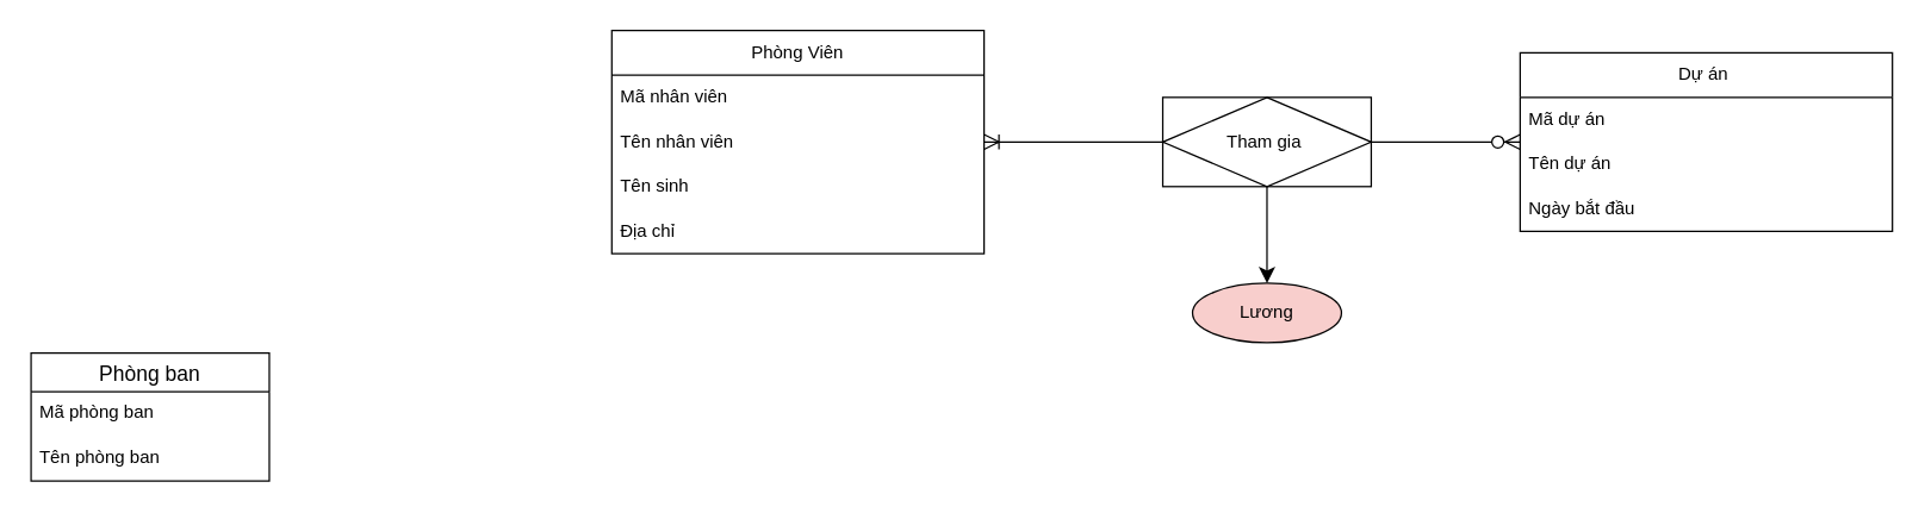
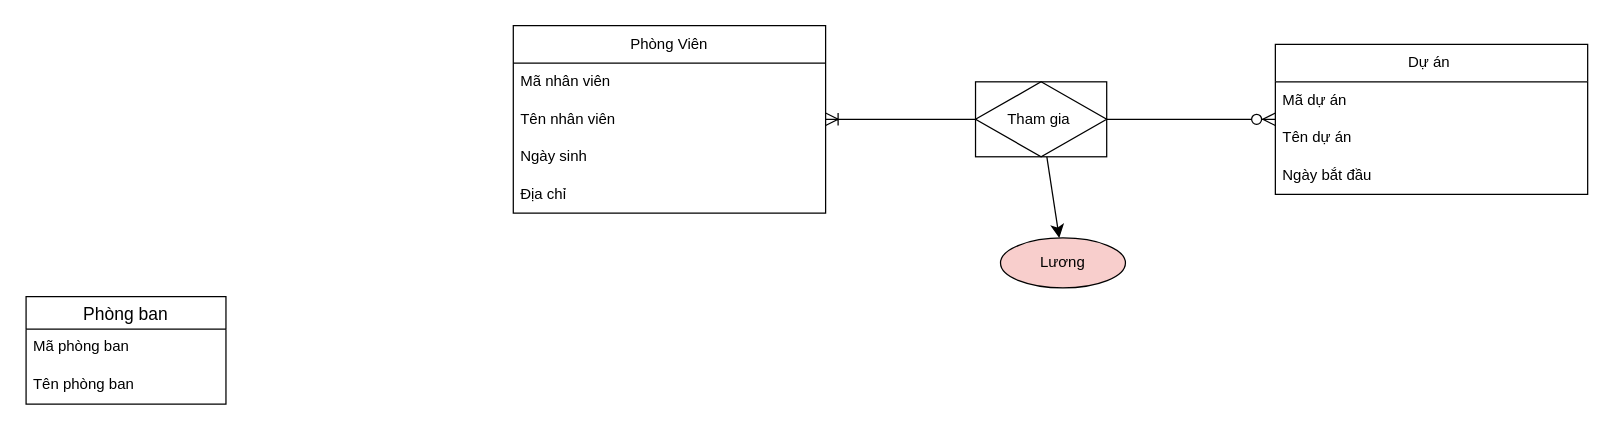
  <mxCell id="0" />
  <mxCell id="1" parent="0" />
  <mxCell id="2" value="Phòng Viên" style="swimlane;fontStyle=0;childLayout=stackLayout;horizontal=1;startSize=30;horizontalStack=0;resizeParent=1;resizeParentMax=0;resizeLast=0;collapsible=1;marginBottom=0;whiteSpace=wrap;html=1;" parent="1" vertex="1"><mxGeometry x="410" y="20" width="250" height="150" as="geometry" /></mxCell>
  <mxCell id="3" value="Mã nhân viên" style="text;strokeColor=none;fillColor=none;align=left;verticalAlign=middle;spacingLeft=4;spacingRight=4;overflow=hidden;points=[[0,0.5],[1,0.5]];portConstraint=eastwest;rotatable=0;whiteSpace=wrap;html=1;" parent="2" vertex="1"><mxGeometry y="30" width="250" height="30" as="geometry" /></mxCell>
  <mxCell id="4" value="Tên nhân viên" style="text;strokeColor=none;fillColor=none;align=left;verticalAlign=middle;spacingLeft=4;spacingRight=4;overflow=hidden;points=[[0,0.5],[1,0.5]];portConstraint=eastwest;rotatable=0;whiteSpace=wrap;html=1;" parent="2" vertex="1"><mxGeometry y="60" width="250" height="30" as="geometry" /></mxCell>
- <mxCell id="5" value="Tên sinh" style="text;strokeColor=none;fillColor=none;align=left;verticalAlign=middle;spacingLeft=4;spacingRight=4;overflow=hidden;points=[[0,0.5],[1,0.5]];portConstraint=eastwest;rotatable=0;whiteSpace=wrap;html=1;" parent="2" vertex="1"><mxGeometry y="90" width="250" height="30" as="geometry" /></mxCell>
+ <mxCell id="5" value="Ngày sinh" style="text;strokeColor=none;fillColor=none;align=left;verticalAlign=middle;spacingLeft=4;spacingRight=4;overflow=hidden;points=[[0,0.5],[1,0.5]];portConstraint=eastwest;rotatable=0;whiteSpace=wrap;html=1;" parent="2" vertex="1"><mxGeometry y="90" width="250" height="30" as="geometry" /></mxCell>
  <mxCell id="6" value="Địa chỉ&amp;nbsp;" style="text;strokeColor=none;fillColor=none;align=left;verticalAlign=middle;spacingLeft=4;spacingRight=4;overflow=hidden;points=[[0,0.5],[1,0.5]];portConstraint=eastwest;rotatable=0;whiteSpace=wrap;html=1;" parent="2" vertex="1"><mxGeometry y="120" width="250" height="30" as="geometry" /></mxCell>
  <mxCell id="7" style="edgeStyle=none;curved=1;rounded=0;orthogonalLoop=1;jettySize=auto;html=1;exitX=0.5;exitY=0;exitDx=0;exitDy=0;fontSize=12;startSize=8;endSize=8;" parent="1" edge="1"><mxGeometry relative="1" as="geometry"><mxPoint x="975" y="160" as="sourcePoint" /><mxPoint x="975" y="160" as="targetPoint" /></mxGeometry></mxCell>
  <mxCell id="8" value="Dự án&amp;nbsp;" style="swimlane;fontStyle=0;childLayout=stackLayout;horizontal=1;startSize=30;horizontalStack=0;resizeParent=1;resizeParentMax=0;resizeLast=0;collapsible=1;marginBottom=0;whiteSpace=wrap;html=1;" parent="1" vertex="1"><mxGeometry x="1020" y="35" width="250" height="120" as="geometry" /></mxCell>
  <mxCell id="9" value="Mã dự án&amp;nbsp;" style="text;strokeColor=none;fillColor=none;align=left;verticalAlign=middle;spacingLeft=4;spacingRight=4;overflow=hidden;points=[[0,0.5],[1,0.5]];portConstraint=eastwest;rotatable=0;whiteSpace=wrap;html=1;" parent="8" vertex="1"><mxGeometry y="30" width="250" height="30" as="geometry" /></mxCell>
  <mxCell id="10" value="Tên dự án" style="text;strokeColor=none;fillColor=none;align=left;verticalAlign=middle;spacingLeft=4;spacingRight=4;overflow=hidden;points=[[0,0.5],[1,0.5]];portConstraint=eastwest;rotatable=0;whiteSpace=wrap;html=1;" parent="8" vertex="1"><mxGeometry y="60" width="250" height="30" as="geometry" /></mxCell>
  <mxCell id="11" value="Ngày bắt đầu&amp;nbsp;" style="text;strokeColor=none;fillColor=none;align=left;verticalAlign=middle;spacingLeft=4;spacingRight=4;overflow=hidden;points=[[0,0.5],[1,0.5]];portConstraint=eastwest;rotatable=0;whiteSpace=wrap;html=1;" parent="8" vertex="1"><mxGeometry y="90" width="250" height="30" as="geometry" /></mxCell>
  <mxCell id="12" style="edgeStyle=none;curved=1;rounded=0;orthogonalLoop=1;jettySize=auto;html=1;fontSize=12;startSize=8;endSize=8;" edge="1" parent="1" source="13" target="19"><mxGeometry relative="1" as="geometry" /></mxCell>
- <mxCell id="13" value="Tham gia&amp;nbsp;" style="shape=associativeEntity;whiteSpace=wrap;html=1;align=center;" parent="1" vertex="1"><mxGeometry x="780" y="65" width="140" height="60" as="geometry" /></mxCell>
+ <mxCell id="13" value="Tham gia&amp;nbsp;" style="shape=associativeEntity;whiteSpace=wrap;html=1;align=center;" parent="1" vertex="1"><mxGeometry x="780" y="65" width="105" height="60" as="geometry" /></mxCell>
  <mxCell id="14" value="" style="edgeStyle=entityRelationEdgeStyle;fontSize=12;html=1;endArrow=ERoneToMany;rounded=0;startSize=8;endSize=8;curved=1;exitX=0;exitY=0.5;exitDx=0;exitDy=0;" parent="1" source="13" target="2" edge="1"><mxGeometry width="100" height="100" relative="1" as="geometry"><mxPoint x="750" y="140" as="sourcePoint" /><mxPoint x="850" y="40" as="targetPoint" /></mxGeometry></mxCell>
  <mxCell id="15" value="" style="edgeStyle=entityRelationEdgeStyle;fontSize=12;html=1;endArrow=ERzeroToMany;endFill=1;rounded=0;startSize=8;endSize=8;curved=1;" parent="1" source="13" target="8" edge="1"><mxGeometry width="100" height="100" relative="1" as="geometry"><mxPoint x="770" y="140" as="sourcePoint" /><mxPoint x="930" y="-20" as="targetPoint" /></mxGeometry></mxCell>
  <mxCell id="16" value="Phòng ban" style="swimlane;fontStyle=0;childLayout=stackLayout;horizontal=1;startSize=26;horizontalStack=0;resizeParent=1;resizeParentMax=0;resizeLast=0;collapsible=1;marginBottom=0;align=center;fontSize=14;" parent="1" vertex="1"><mxGeometry x="20" y="237" width="160" height="86" as="geometry" /></mxCell>
  <mxCell id="17" value="Mã phòng ban" style="text;strokeColor=none;fillColor=none;spacingLeft=4;spacingRight=4;overflow=hidden;rotatable=0;points=[[0,0.5],[1,0.5]];portConstraint=eastwest;fontSize=12;whiteSpace=wrap;html=1;" parent="16" vertex="1"><mxGeometry y="26" width="160" height="30" as="geometry" /></mxCell>
  <mxCell id="18" value="Tên phòng ban" style="text;strokeColor=none;fillColor=none;spacingLeft=4;spacingRight=4;overflow=hidden;rotatable=0;points=[[0,0.5],[1,0.5]];portConstraint=eastwest;fontSize=12;whiteSpace=wrap;html=1;" parent="16" vertex="1"><mxGeometry y="56" width="160" height="30" as="geometry" /></mxCell>
  <mxCell id="19" value="Lương" style="ellipse;whiteSpace=wrap;html=1;align=center;fillColor=#f8cecc;" vertex="1" parent="1"><mxGeometry x="800" y="190" width="100" height="40" as="geometry" /></mxCell>
